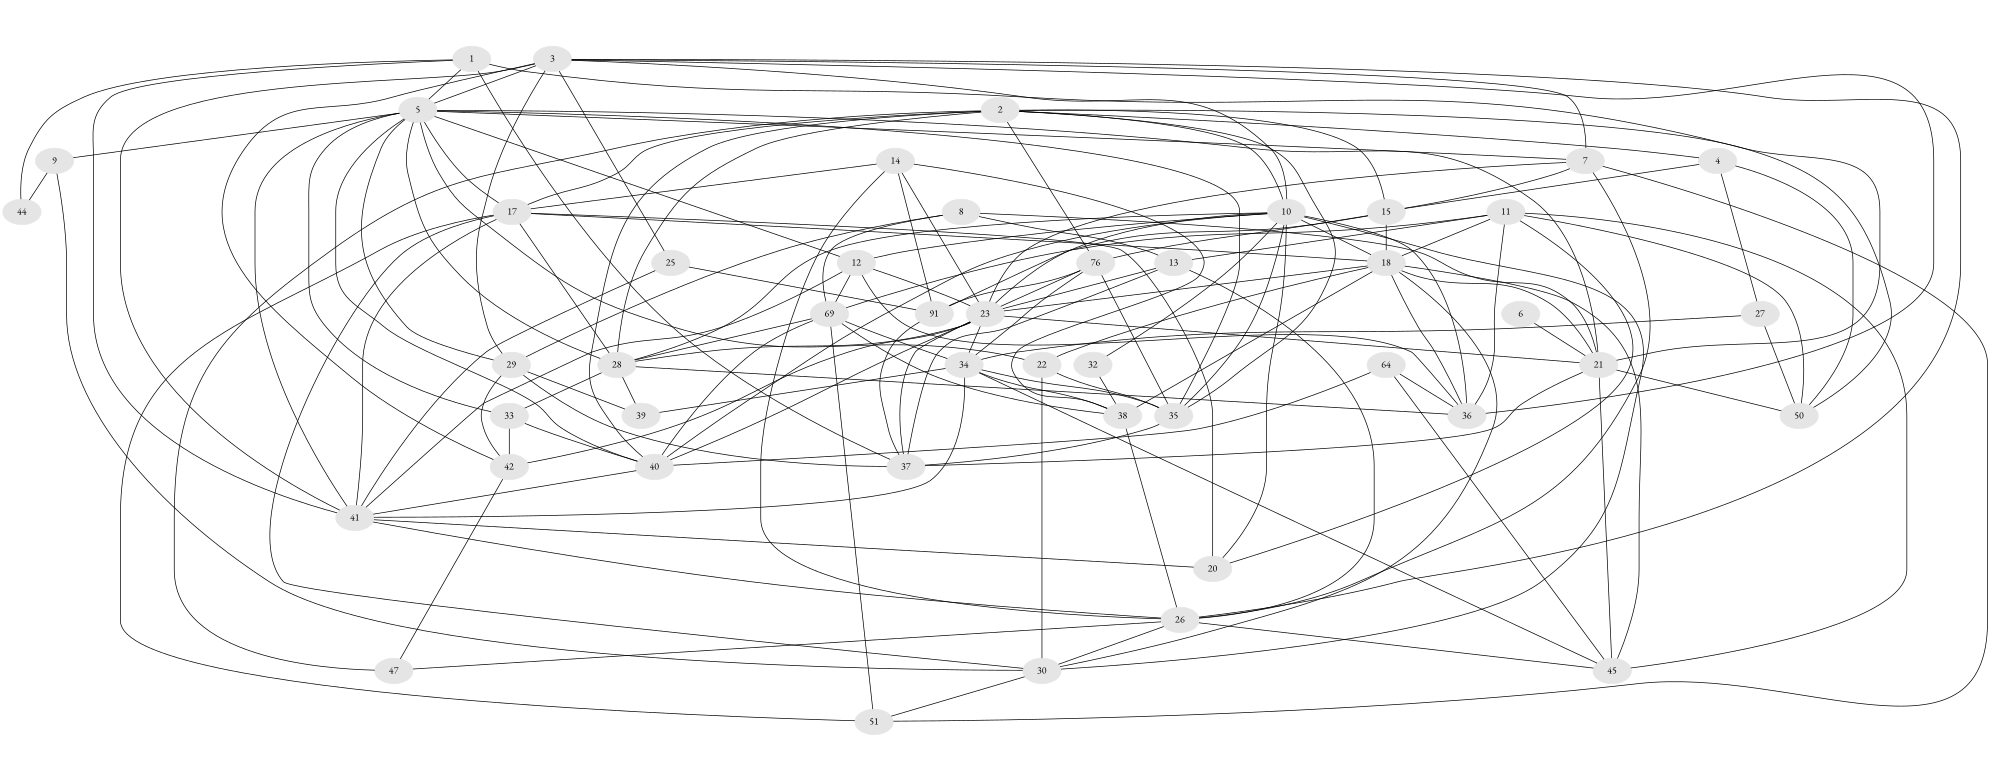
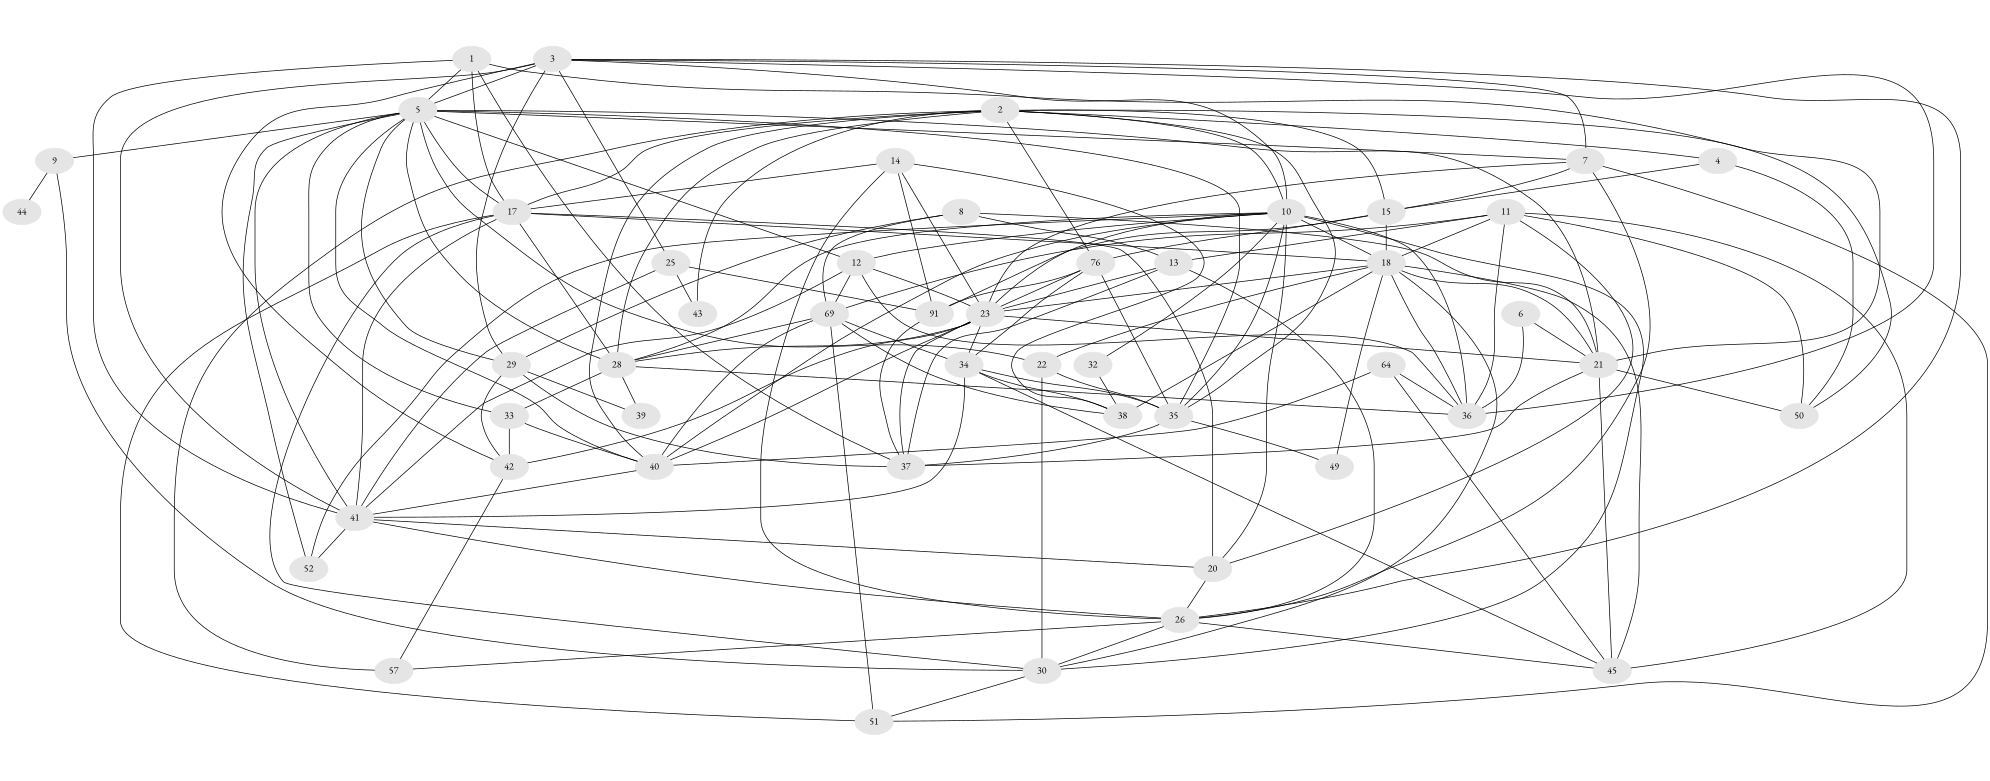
  graph {
    fontname="EB Garamond"
    node [color=gray90 fontname="EB Garamond" style=filled]
    edge [fontname="EB Garamond" weight=1.0]
    1
    5
    21
    37
    41
    44
    17
    28
    35
    40
    7
    29
    9
    12
    22
+   52
    33
    50
    45
    20
    2
    4
    10
    15
    n25 [label=76]
-   47
-   27
+   43
+   47 [label=57]
    36
    23
    30
    18
    32
    n34 [label=91]
    34
    51
    39
+   49
    3
    25
    26
    42
    n43 [label=69]
    6
    8
    13
    38
    11
    14
    n50 [label=64]
    1 -- 5
    1 -- 21 [weight=2.0]
    1 -- 37
    1 -- 41
-   1 -- 44
+   1 -- 17
    5 -- 21
    5 -- 41
    5 -- 17
    5 -- 28
    5 -- 35
    5 -- 40
    5 -- 7
    5 -- 29
    5 -- 9
    5 -- 12
    5 -- 22
+   5 -- 52
    5 -- 33
    21 -- 37
    21 -- 50
    21 -- 45
+   41 -- 52
    41 -- 20
    17 -- 41
    17 -- 28 [weight=2.0]
    17 -- 20
    17 -- 30
    17 -- 18 [weight=2.0]
    17 -- 51
    28 -- 33
    28 -- 36
    28 -- 39 [weight=2.0]
    35 -- 37 [weight=2.0]
+   35 -- 49
    40 -- 41
    7 -- 15
    7 -- 23 [weight=3.0]
    7 -- 51
    7 -- 26
    29 -- 37
    29 -- 39
    29 -- 42
    9 -- 44
    9 -- 30
    12 -- 41
    12 -- 36
    12 -- 23
    12 -- n43
    22 -- 35
    22 -- 30
    33 -- 40
    33 -- 42
-   38 -- 26
+   20 -- 26
    2 -- 17
    2 -- 28
    2 -- 35
    2 -- 40
    2 -- 50
    2 -- 4
    2 -- 10
    2 -- 15
    2 -- n25 [weight=2.0]
+   2 -- 43
    2 -- 47
    4 -- 50
    4 -- 15
-   4 -- 27
    10 -- 28
    10 -- 35 [weight=2.0]
    10 -- 40
    10 -- 12
+   10 -- 52
    10 -- 20
    10 -- 36
    10 -- 23
    10 -- 30
    10 -- 18
    10 -- 32
    15 -- n25
    15 -- 18
    15 -- n34
    n25 -- 35
    n25 -- 23
    n25 -- n34
    n25 -- 34
-   27 -- 50
-   27 -- 34
    23 -- 21 [weight=2.0]
    23 -- 37
    23 -- 28
    23 -- 40
    23 -- 34 [weight=2.0]
    23 -- 42
    30 -- 51
    18 -- 21
    18 -- 22
    18 -- 45 [weight=2.0]
    18 -- 36
    18 -- 23
    18 -- 30
+   18 -- 49
    18 -- 38
    32 -- 38
    n34 -- 37
    34 -- 41
    34 -- 35
    34 -- 45
-   34 -- 39
    34 -- 38
    3 -- 5
    3 -- 41 [weight=3.0]
    3 -- 7
    3 -- 29
    3 -- 10
    3 -- 36
    3 -- 25
    3 -- 26
    3 -- 42
    25 -- 41 [weight=2.0]
+   25 -- 43
    25 -- n34
    26 -- 41
    26 -- 45
    26 -- 47
    26 -- 30
    42 -- 47
    n43 -- 28
    n43 -- 40
    n43 -- 34
    n43 -- 51
    n43 -- 38
    6 -- 21
+   6 -- 36 [weight=2.0]
    8 -- 21
    8 -- 29
    8 -- n43
    8 -- 13
    13 -- 37
    13 -- 23 [weight=2.0]
    13 -- 26
    11 -- 50
    11 -- 45
    11 -- 20
    11 -- 36
    11 -- 18
    11 -- n43
    11 -- 13
    14 -- 17
    14 -- 23
    14 -- n34
    14 -- 26
    14 -- 38
    n50 -- 40
    n50 -- 45
    n50 -- 36
  }
